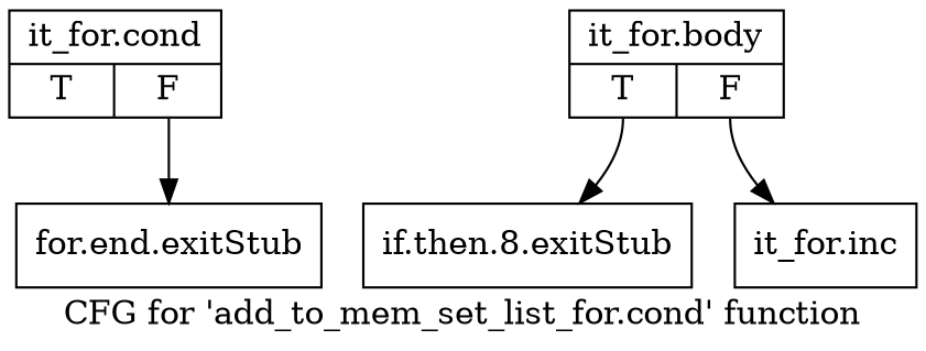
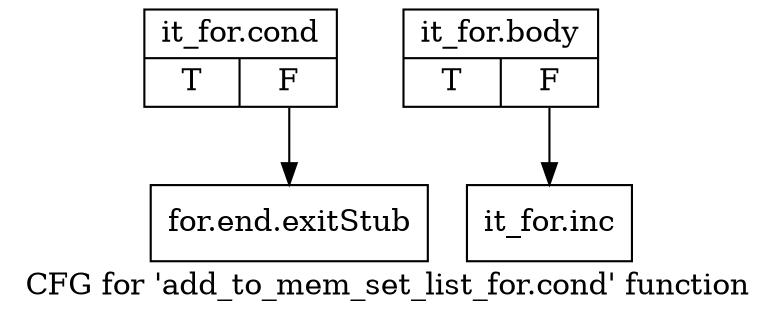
  digraph {
    label="CFG for 'add_to_mem_set_list_for.cond' function"
    node [shape=record]
    edge [tailport=s1]
    n1 [label="{it_for.cond|{<s0>T|<s1>F}}"]
    n2 [label="{for.end.exitStub}"]
    n3 [label="{it_for.body|{<s0>T|<s1>F}}"]
-   n4 [label="{if.then.8.exitStub}"]
    n5 [label="{it_for.inc}"]
    n1 -> n2
-   n3 -> n4 [tailport=s0]
    n3 -> n5
  }
